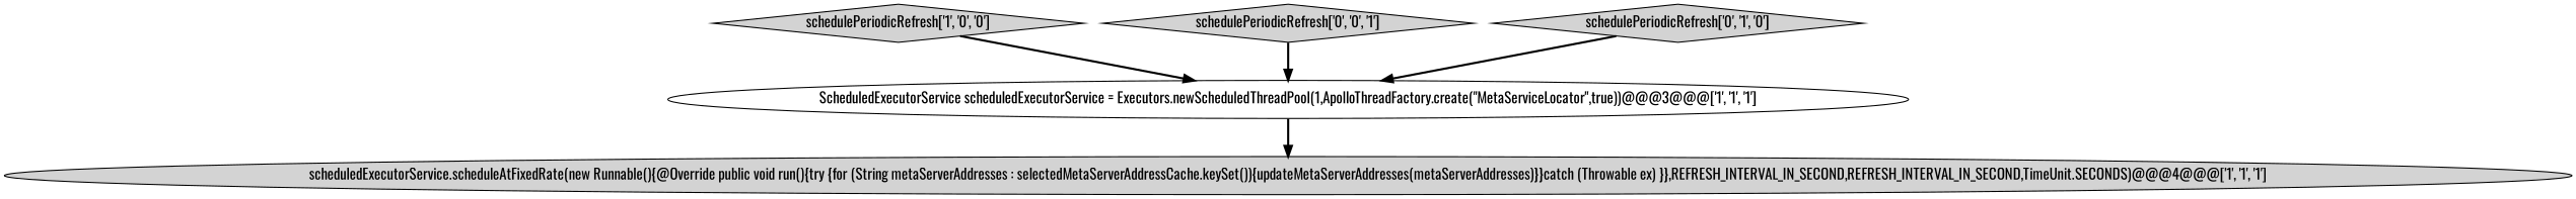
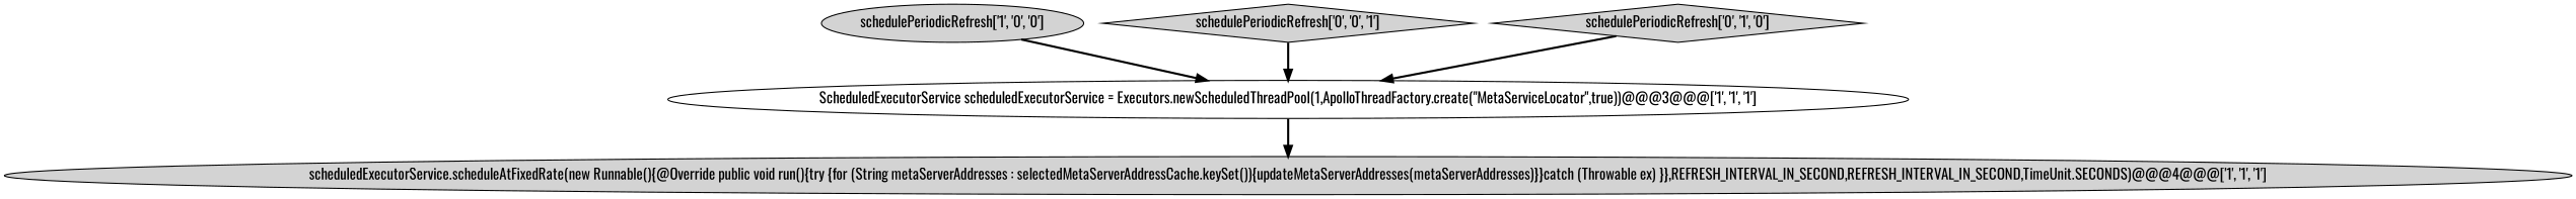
  digraph {
    fontname=Oswald
    node [fillcolor=lightgray shape=diamond style=filled fontname=Oswald]
    edge [style=bold fontname=Oswald]
    n1 [fillcolor=white label="ScheduledExecutorService scheduledExecutorService = Executors.newScheduledThreadPool(1,ApolloThreadFactory.create(\"MetaServiceLocator\",true))@@@3@@@['1', '1', '1']" shape=ellipse]
    n2 [label="scheduledExecutorService.scheduleAtFixedRate(new Runnable(){@Override public void run(){try {for (String metaServerAddresses : selectedMetaServerAddressCache.keySet()){updateMetaServerAddresses(metaServerAddresses)}}catch (Throwable ex) }},REFRESH_INTERVAL_IN_SECOND,REFRESH_INTERVAL_IN_SECOND,TimeUnit.SECONDS)@@@4@@@['1', '1', '1']" shape=ellipse]
-   n3 [label="schedulePeriodicRefresh['1', '0', '0']"]
+   n3 [label="schedulePeriodicRefresh['1', '0', '0']" shape=ellipse]
    n4 [label="schedulePeriodicRefresh['0', '0', '1']"]
    n5 [label="schedulePeriodicRefresh['0', '1', '0']"]
    n1 -> n2
    n3 -> n1
    n4 -> n1
    n5 -> n1
  }
